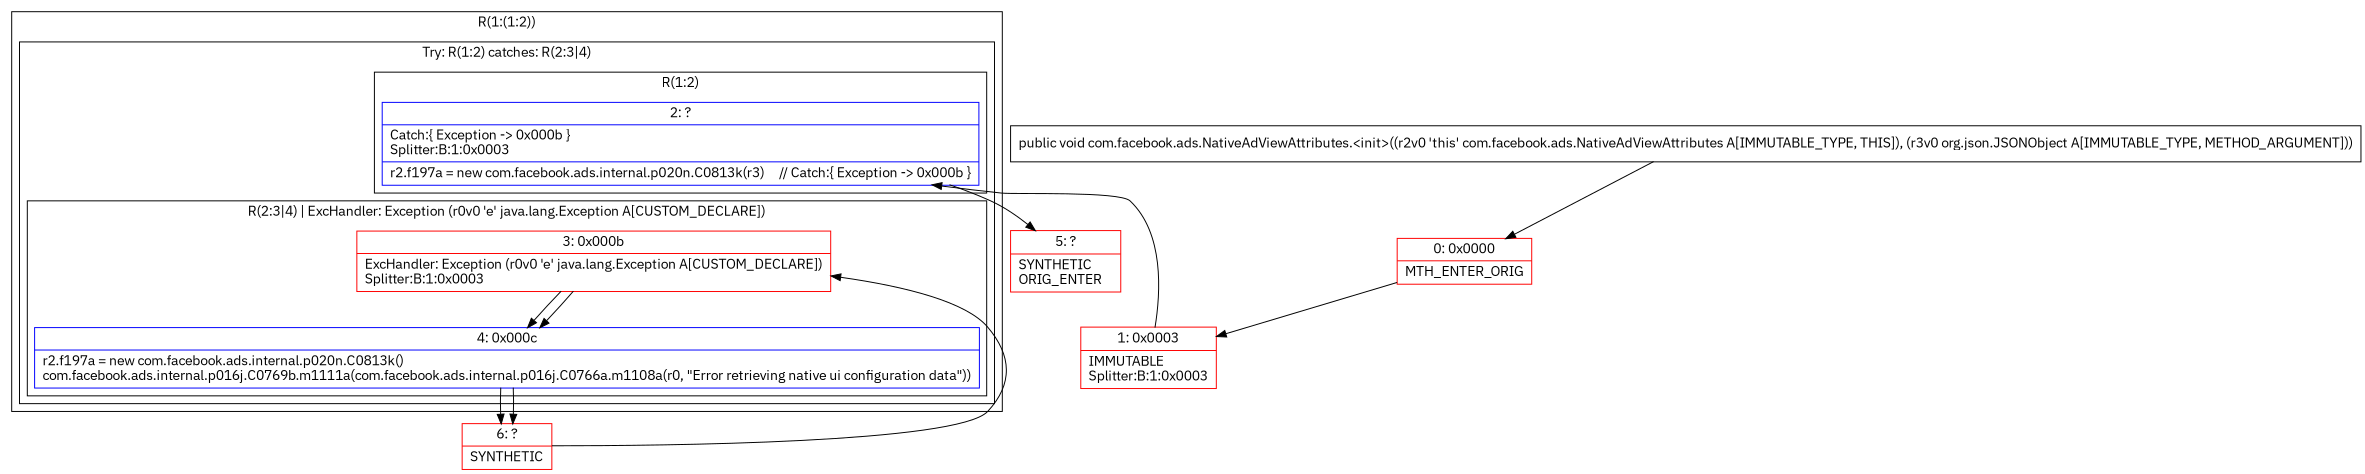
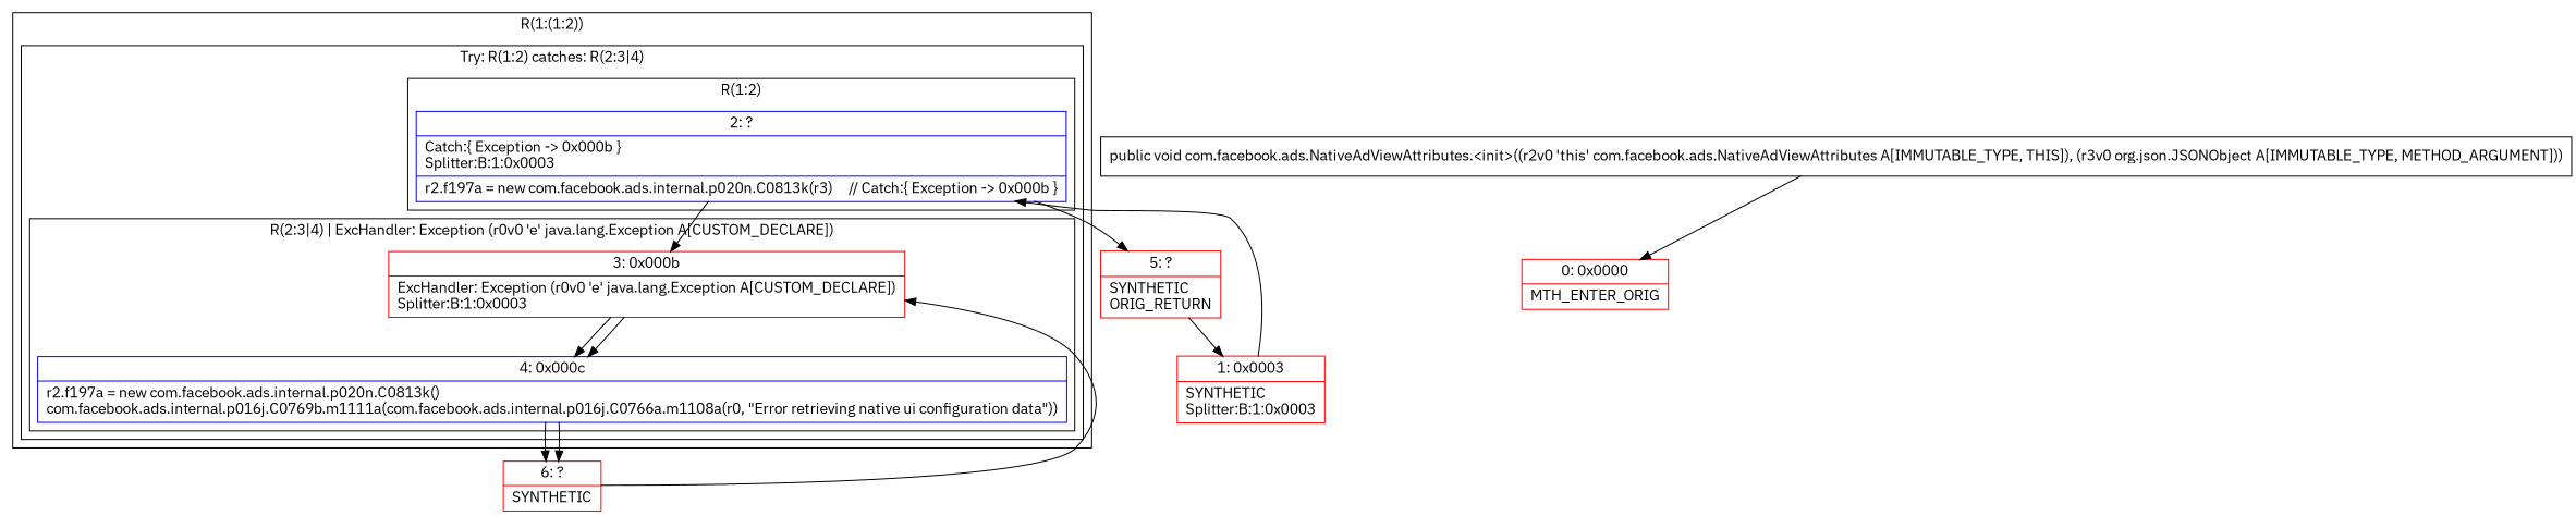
  digraph {
    fontname="IBM Plex Sans"
    node [color=red fontname="IBM Plex Sans" shape=record]
    edge [fontname="IBM Plex Sans"]
    n1 [color=blue label="{2\:\ ?|Catch:\{ Exception \-\> 0x000b \}\lSplitter:B:1:0x0003\l|r2.f197a = new com.facebook.ads.internal.p020n.C0813k(r3)     \/\/ Catch:\{ Exception \-\> 0x000b \}\l}"]
    n2 [label="{3\:\ 0x000b|ExcHandler: Exception (r0v0 'e' java.lang.Exception A[CUSTOM_DECLARE])\lSplitter:B:1:0x0003\l}"]
    n3 [color=blue label="{4\:\ 0x000c|r2.f197a = new com.facebook.ads.internal.p020n.C0813k()\lcom.facebook.ads.internal.p016j.C0769b.m1111a(com.facebook.ads.internal.p016j.C0766a.m1108a(r0, \"Error retrieving native ui configuration data\"))\l}"]
-   n4 [label="{5\:\ ?|SYNTHETIC\lORIG_ENTER\l}"]
+   n4 [label="{5\:\ ?|SYNTHETIC\lORIG_RETURN\l}"]
    n5 [label="{6\:\ ?|SYNTHETIC\l}"]
    n6 [label="{0\:\ 0x0000|MTH_ENTER_ORIG\l}"]
-   n7 [label="{1\:\ 0x0003|IMMUTABLE\lSplitter:B:1:0x0003\l}"]
+   n7 [label="{1\:\ 0x0003|SYNTHETIC\lSplitter:B:1:0x0003\l}"]
    n8 [label="{public void com.facebook.ads.NativeAdViewAttributes.\<init\>((r2v0 'this' com.facebook.ads.NativeAdViewAttributes A[IMMUTABLE_TYPE, THIS]), (r3v0 org.json.JSONObject A[IMMUTABLE_TYPE, METHOD_ARGUMENT])) }" color=""]
    subgraph cluster_1 {
      label="R(1:(1:2))"
      subgraph cluster_2 {
        label="Try: R(1:2) catches: R(2:3|4)"
        subgraph cluster_3 {
          label="R(1:2)"
          n1
        }
        subgraph cluster_4 {
          label="R(2:3|4) | ExcHandler: Exception (r0v0 'e' java.lang.Exception A[CUSTOM_DECLARE])\l"
          n2
          n3
        }
      }
    }
    subgraph cluster_5 {
      label="R(2:3|4) | ExcHandler: Exception (r0v0 'e' java.lang.Exception A[CUSTOM_DECLARE])\l"
    }
+   n1 -> n2
    n1 -> n4
    n2 -> n3
    n2 -> n3
    n3 -> n5
    n3 -> n5
    n5 -> n2
-   n6 -> n7
+   n4 -> n7
    n7 -> n1
    n8 -> n6
  }
